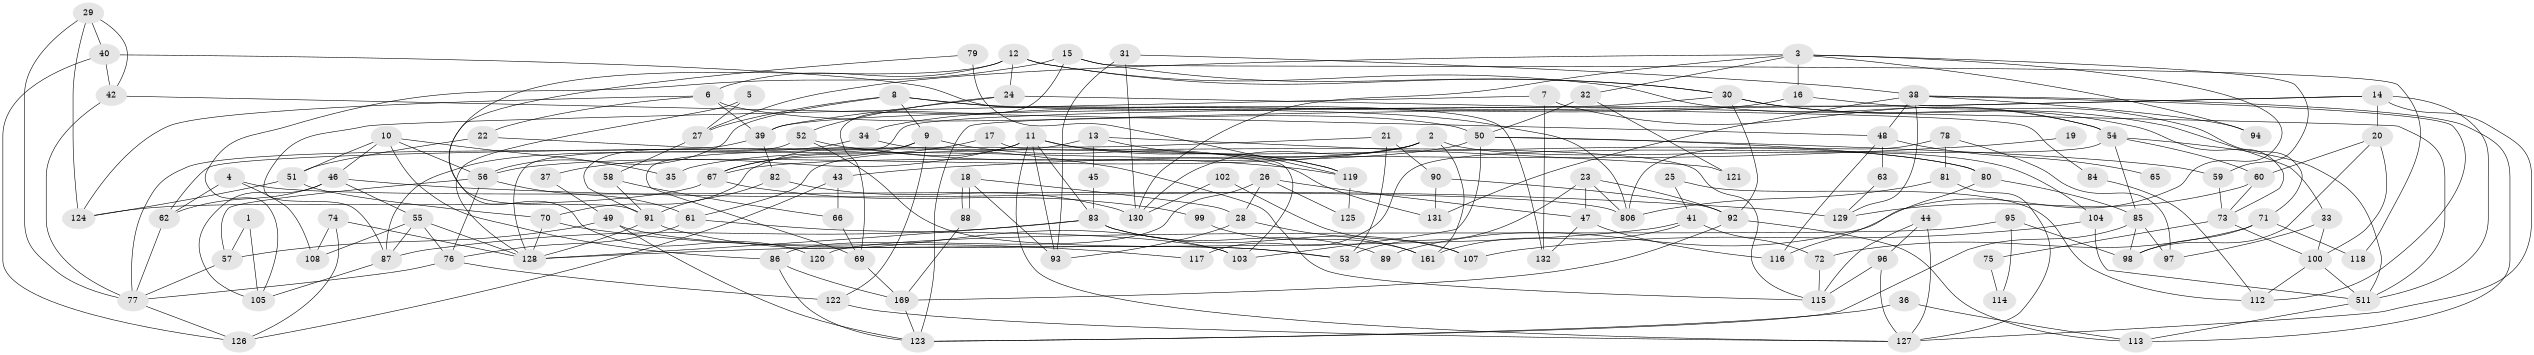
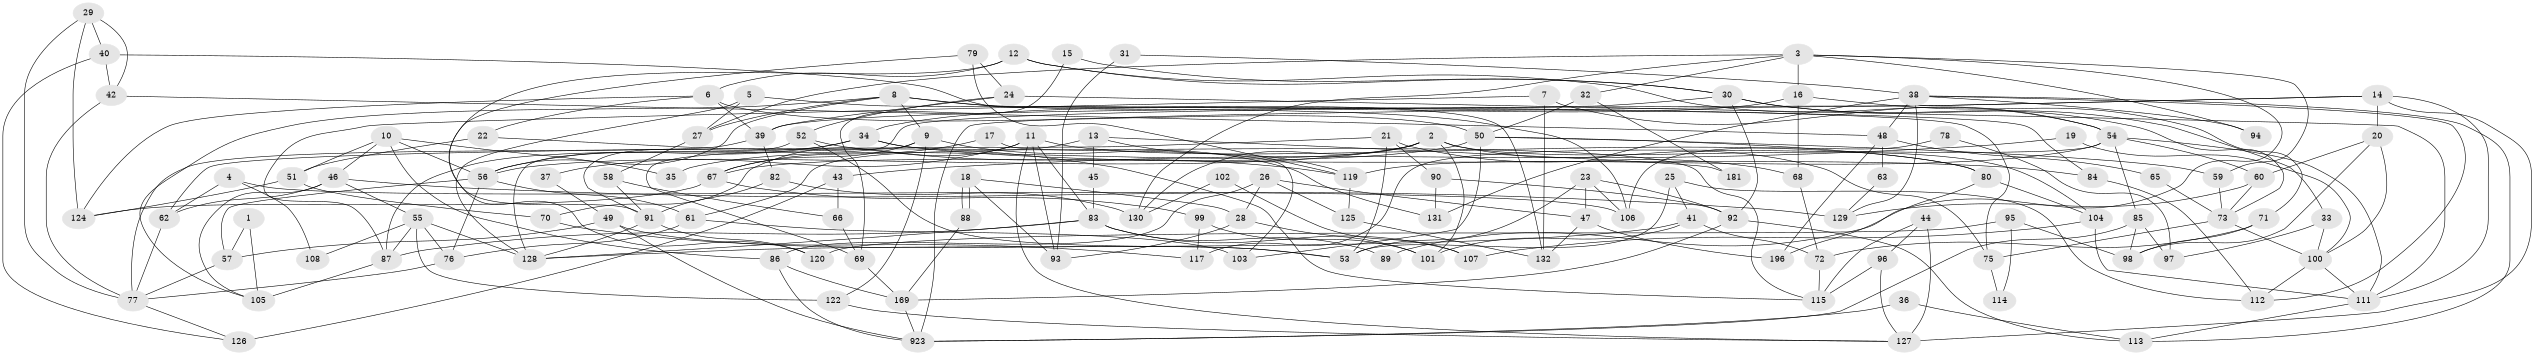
  graph {
    node [color=gray90 style=filled]
    1
    57
    105
    77
    2
    35
    56
    75
-   101 [label=161]
+   101
    104
    130
    61
    76
    114
-   111 [label=511]
+   111
    107
    3
    16
    27
    32
    59
    89
    94
    34
+   68
    71
    58
    50
-   121
+   121 [label=181]
    73
    4
    62
-   106 [label=806]
+   106
    108
    5
    128
    6
    22
    39
    124
    51
    115
    82
    67
    80
    103
    7
    54
    87
    132
    60
    85
    117
    8
    9
    84
    69
    122
    131
    112
    99
    n62 [label=169]
    127
    10
    46
    86
    129
    55
    70
-   123
+   123 [label=923]
    11
    37
    83
    93
    119
    49
-   116
+   116 [label=196]
    125
    12
    24
    30
    120
    52
    92
    33
    13
    45
    14
    20
    100
    98
    113
    15
-   118
    72
    17
    18
    28
    88
    19
    43
    126
    66
    21
    53
    90
    23
    47
    91
    25
    41
    26
    29
    40
    42
    48
    97
    31
    38
    36
    63
    65
    44
    96
-   74
    78
-   81
    79
    95
    102
    1 -- 57
    1 -- 105
    57 -- 77
    77 -- 126
    2 -- 35
    2 -- 56
+   2 -- 75
    2 -- 101
    2 -- 104
    2 -- 130
    56 -- 57
    56 -- 61
    56 -- 76
    75 -- 114
    104 -- 111
    104 -- 107
    61 -- 76
    61 -- 103
    76 -- 77
    111 -- 113
    3 -- 130
    3 -- 16
    3 -- 27
    3 -- 32
    3 -- 59
    3 -- 89
    3 -- 94
    16 -- 34
+   16 -- 68
    16 -- 71
    27 -- 58
    32 -- 50
    32 -- 121
    59 -- 73
+   34 -- 56
    34 -- 115
    34 -- 87
+   34 -- 84
+   68 -- 72
    71 -- 98
-   71 -- 118
    71 -- 72
    58 -- 66
    58 -- 91
    50 -- 59
    50 -- 67
    50 -- 80
    50 -- 103
    73 -- 75
    73 -- 100
    4 -- 62
    4 -- 106
    4 -- 108
    62 -- 77
+   5 -- 75
    5 -- 27
    5 -- 128
    6 -- 50
    6 -- 22
    6 -- 39
    6 -- 124
    22 -- 51
    22 -- 115
    39 -- 77
    39 -- 82
    51 -- 124
    51 -- 70
    82 -- 130
    82 -- 91
    67 -- 124
    67 -- 99
-   80 -- 85
+   80 -- 104
    80 -- 116
    7 -- 54
    7 -- 87
    7 -- 132
    54 -- 111
    54 -- 60
    54 -- 85
    54 -- 117
    87 -- 105
    60 -- 73
    60 -- 129
    85 -- 123
    85 -- 98
    85 -- 97
    8 -- 56
    8 -- 27
    8 -- 106
    8 -- 9
    8 -- 84
    9 -- 67
    9 -- 69
    9 -- 122
    9 -- 131
    84 -- 112
    69 -- n62
    122 -- 127
    99 -- 101
+   99 -- 117
    n62 -- 123
    10 -- 35
    10 -- 56
    10 -- 51
    10 -- 46
    10 -- 86
    46 -- 105
    46 -- 62
    46 -- 129
    46 -- 55
    86 -- n62
    86 -- 123
    55 -- 76
    55 -- 108
    55 -- 128
    55 -- 87
-   76 -- 122
-   70 -- 128
+   55 -- 122
    70 -- 117
    11 -- 80
    11 -- 127
    11 -- 70
    11 -- 37
    11 -- 83
    11 -- 93
-   11 -- 119
+   54 -- 119
    37 -- 49
    83 -- 107
    83 -- 89
    83 -- 128
    83 -- 87
    119 -- 125
    49 -- 57
    49 -- 123
    49 -- 53
+   125 -- 132
    12 -- 6
    12 -- 54
-   12 -- 24
+   79 -- 24
    12 -- 30
    12 -- 120
    24 -- 111
    24 -- 39
    24 -- 52
    30 -- 73
    30 -- 39
    30 -- 92
    30 -- 33
    52 -- 119
    52 -- 53
    52 -- 91
    92 -- n62
    92 -- 113
    33 -- 100
    33 -- 97
    13 -- 61
    13 -- 121
    13 -- 119
    13 -- 45
    45 -- 83
    14 -- 111
    14 -- 128
    14 -- 127
    14 -- 123
    14 -- 20
    20 -- 60
    20 -- 100
    20 -- 98
    100 -- 111
    100 -- 112
-   15 -- 105
+   8 -- 105
    15 -- 69
    15 -- 30
-   15 -- 118
    72 -- 115
    17 -- 67
    17 -- 103
    18 -- 93
    18 -- 28
    18 -- 88
    18 -- 88
    28 -- 101
    28 -- 93
    88 -- n62
+   19 -- 100
    19 -- 43
    43 -- 126
    43 -- 66
    66 -- 69
+   21 -- 68
    21 -- 62
    21 -- 53
    21 -- 90
    90 -- 131
    90 -- 92
    23 -- 106
    23 -- 92
    23 -- 53
    23 -- 47
    47 -- 132
    47 -- 116
    91 -- 128
-   91 -- 103
+   91 -- 120
    25 -- 112
+   25 -- 53
    25 -- 41
    41 -- 101
    41 -- 128
    41 -- 72
    26 -- 86
    26 -- 125
    26 -- 28
    26 -- 47
    29 -- 77
    29 -- 124
    29 -- 40
    29 -- 42
    40 -- 132
    40 -- 126
    40 -- 42
    42 -- 77
    42 -- 48
    48 -- 116
    48 -- 63
    48 -- 65
-   31 -- 130
    31 -- 93
    31 -- 38
    38 -- 94
    38 -- 131
    38 -- 112
    38 -- 129
    38 -- 113
    38 -- 48
    36 -- 123
    36 -- 113
    63 -- 129
+   65 -- 73
    44 -- 115
    44 -- 127
    44 -- 96
    96 -- 115
    96 -- 127
-   74 -- 108
-   74 -- 128
-   74 -- 126
    78 -- 106
    78 -- 97
-   78 -- 81
-   81 -- 106
-   81 -- 127
    79 -- 119
    79 -- 91
    95 -- 114
    95 -- 120
    95 -- 98
    102 -- 130
    102 -- 107
  }
